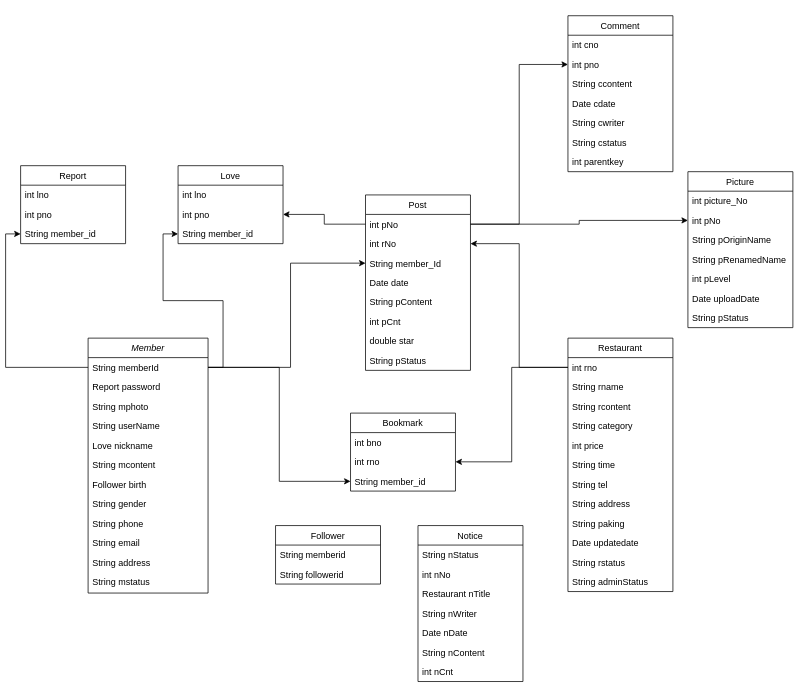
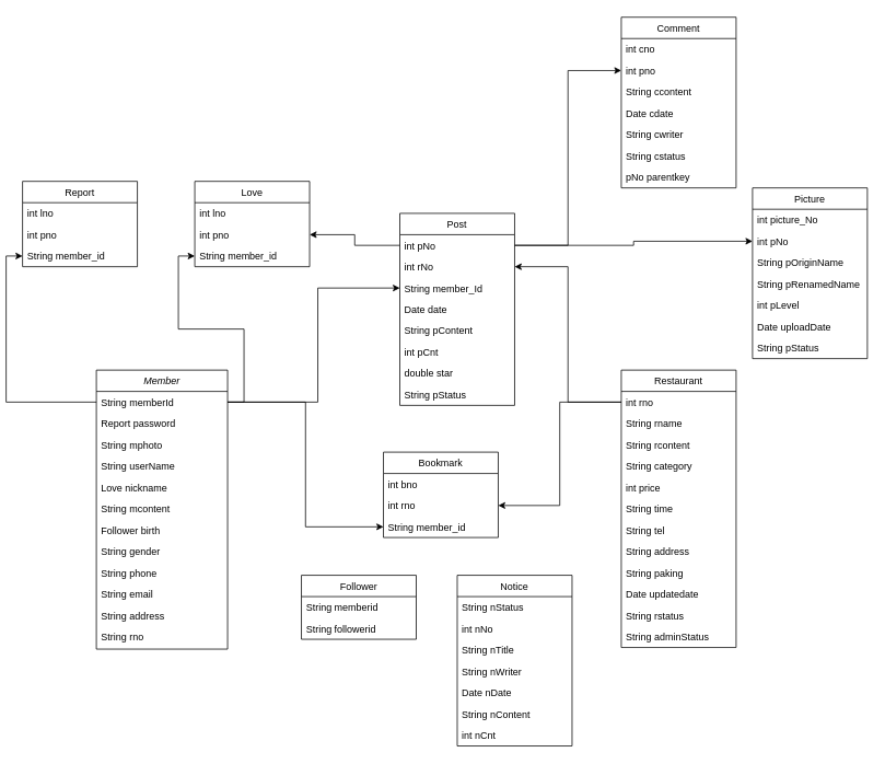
  <mxCell id="0" />
  <mxCell id="1" parent="0" />
  <mxCell id="2" style="edgeStyle=orthogonalEdgeStyle;rounded=0;orthogonalLoop=1;jettySize=auto;html=1;exitX=0;exitY=0.5;exitDx=0;exitDy=0;" edge="1" parent="1" source="46" target="26"><mxGeometry relative="1" as="geometry" /></mxCell>
  <mxCell id="3" style="edgeStyle=orthogonalEdgeStyle;rounded=0;orthogonalLoop=1;jettySize=auto;html=1;" edge="1" parent="1" source="12" target="27"><mxGeometry relative="1" as="geometry"><Array as="points"><mxPoint x="380" y="489" /><mxPoint x="380" y="350" /></Array></mxGeometry></mxCell>
  <mxCell id="4" style="edgeStyle=orthogonalEdgeStyle;rounded=0;orthogonalLoop=1;jettySize=auto;html=1;" edge="1" parent="1" source="46" target="43"><mxGeometry relative="1" as="geometry" /></mxCell>
  <mxCell id="5" style="edgeStyle=orthogonalEdgeStyle;rounded=0;orthogonalLoop=1;jettySize=auto;html=1;" edge="1" parent="1" source="12" target="36"><mxGeometry relative="1" as="geometry" /></mxCell>
  <mxCell id="6" style="edgeStyle=orthogonalEdgeStyle;rounded=0;orthogonalLoop=1;jettySize=auto;html=1;entryX=1;entryY=0.5;entryDx=0;entryDy=0;" edge="1" parent="1" source="25" target="35"><mxGeometry relative="1" as="geometry" /></mxCell>
  <mxCell id="7" style="edgeStyle=orthogonalEdgeStyle;rounded=0;orthogonalLoop=1;jettySize=auto;html=1;entryX=0;entryY=0.5;entryDx=0;entryDy=0;" edge="1" parent="1" source="12" target="40"><mxGeometry relative="1" as="geometry" /></mxCell>
  <mxCell id="8" style="edgeStyle=orthogonalEdgeStyle;rounded=0;orthogonalLoop=1;jettySize=auto;html=1;" edge="1" parent="1" source="12" target="44"><mxGeometry relative="1" as="geometry" /></mxCell>
  <mxCell id="9" style="edgeStyle=orthogonalEdgeStyle;rounded=0;orthogonalLoop=1;jettySize=auto;html=1;entryX=0;entryY=0.5;entryDx=0;entryDy=0;" edge="1" parent="1" source="25" target="60"><mxGeometry relative="1" as="geometry" /></mxCell>
  <mxCell id="10" style="edgeStyle=orthogonalEdgeStyle;rounded=0;orthogonalLoop=1;jettySize=auto;html=1;" edge="1" parent="1" source="25" target="68"><mxGeometry relative="1" as="geometry" /></mxCell>
  <mxCell id="11" value="Member&#10;" style="swimlane;fontStyle=2;align=center;verticalAlign=top;childLayout=stackLayout;horizontal=1;startSize=26;horizontalStack=0;resizeParent=1;resizeLast=0;collapsible=1;marginBottom=0;rounded=0;shadow=0;strokeWidth=1;" vertex="1" parent="1"><mxGeometry x="110" y="450" width="160" height="340" as="geometry"><mxRectangle x="230" y="140" width="160" height="26" as="alternateBounds" /></mxGeometry></mxCell>
  <mxCell id="12" value="String memberId" style="text;align=left;verticalAlign=top;spacingLeft=4;spacingRight=4;overflow=hidden;rotatable=0;points=[[0,0.5],[1,0.5]];portConstraint=eastwest;" vertex="1" parent="11"><mxGeometry y="26" width="160" height="26" as="geometry" /></mxCell>
  <mxCell id="13" value="Report password" style="text;align=left;verticalAlign=top;spacingLeft=4;spacingRight=4;overflow=hidden;rotatable=0;points=[[0,0.5],[1,0.5]];portConstraint=eastwest;rounded=0;shadow=0;html=0;" vertex="1" parent="11"><mxGeometry y="52" width="160" height="26" as="geometry" /></mxCell>
  <mxCell id="14" value="String mphoto" style="text;align=left;verticalAlign=top;spacingLeft=4;spacingRight=4;overflow=hidden;rotatable=0;points=[[0,0.5],[1,0.5]];portConstraint=eastwest;rounded=0;shadow=0;html=0;" vertex="1" parent="11"><mxGeometry y="78" width="160" height="26" as="geometry" /></mxCell>
  <mxCell id="15" value="String userName" style="text;align=left;verticalAlign=top;spacingLeft=4;spacingRight=4;overflow=hidden;rotatable=0;points=[[0,0.5],[1,0.5]];portConstraint=eastwest;rounded=0;shadow=0;html=0;" vertex="1" parent="11"><mxGeometry y="104" width="160" height="26" as="geometry" /></mxCell>
  <mxCell id="16" value="Love nickname" style="text;align=left;verticalAlign=top;spacingLeft=4;spacingRight=4;overflow=hidden;rotatable=0;points=[[0,0.5],[1,0.5]];portConstraint=eastwest;rounded=0;shadow=0;html=0;" vertex="1" parent="11"><mxGeometry y="130" width="160" height="26" as="geometry" /></mxCell>
  <mxCell id="17" value="String mcontent" style="text;align=left;verticalAlign=top;spacingLeft=4;spacingRight=4;overflow=hidden;rotatable=0;points=[[0,0.5],[1,0.5]];portConstraint=eastwest;" vertex="1" parent="11"><mxGeometry y="156" width="160" height="26" as="geometry" /></mxCell>
  <mxCell id="18" value="Follower birth" style="text;align=left;verticalAlign=top;spacingLeft=4;spacingRight=4;overflow=hidden;rotatable=0;points=[[0,0.5],[1,0.5]];portConstraint=eastwest;" vertex="1" parent="11"><mxGeometry y="182" width="160" height="26" as="geometry" /></mxCell>
  <mxCell id="19" value="String gender" style="text;align=left;verticalAlign=top;spacingLeft=4;spacingRight=4;overflow=hidden;rotatable=0;points=[[0,0.5],[1,0.5]];portConstraint=eastwest;rounded=0;shadow=0;html=0;" vertex="1" parent="11"><mxGeometry y="208" width="160" height="26" as="geometry" /></mxCell>
  <mxCell id="20" value="String phone" style="text;align=left;verticalAlign=top;spacingLeft=4;spacingRight=4;overflow=hidden;rotatable=0;points=[[0,0.5],[1,0.5]];portConstraint=eastwest;" vertex="1" parent="11"><mxGeometry y="234" width="160" height="26" as="geometry" /></mxCell>
  <mxCell id="21" value="String email" style="text;align=left;verticalAlign=top;spacingLeft=4;spacingRight=4;overflow=hidden;rotatable=0;points=[[0,0.5],[1,0.5]];portConstraint=eastwest;" vertex="1" parent="11"><mxGeometry y="260" width="160" height="26" as="geometry" /></mxCell>
  <mxCell id="22" value="String address" style="text;align=left;verticalAlign=top;spacingLeft=4;spacingRight=4;overflow=hidden;rotatable=0;points=[[0,0.5],[1,0.5]];portConstraint=eastwest;" vertex="1" parent="11"><mxGeometry y="286" width="160" height="26" as="geometry" /></mxCell>
- <mxCell id="23" value="String mstatus" style="text;align=left;verticalAlign=top;spacingLeft=4;spacingRight=4;overflow=hidden;rotatable=0;points=[[0,0.5],[1,0.5]];portConstraint=eastwest;" vertex="1" parent="11"><mxGeometry y="312" width="160" height="26" as="geometry" /></mxCell>
+ <mxCell id="23" value="String rno" style="text;align=left;verticalAlign=top;spacingLeft=4;spacingRight=4;overflow=hidden;rotatable=0;points=[[0,0.5],[1,0.5]];portConstraint=eastwest;" vertex="1" parent="11"><mxGeometry y="312" width="160" height="26" as="geometry" /></mxCell>
  <mxCell id="24" value="Post" style="swimlane;fontStyle=0;childLayout=stackLayout;horizontal=1;startSize=26;fillColor=none;horizontalStack=0;resizeParent=1;resizeParentMax=0;resizeLast=0;collapsible=1;marginBottom=0;" vertex="1" parent="1"><mxGeometry x="480" y="259" width="140" height="234" as="geometry" /></mxCell>
  <mxCell id="25" value="int pNo" style="text;strokeColor=none;fillColor=none;align=left;verticalAlign=top;spacingLeft=4;spacingRight=4;overflow=hidden;rotatable=0;points=[[0,0.5],[1,0.5]];portConstraint=eastwest;" vertex="1" parent="24"><mxGeometry y="26" width="140" height="26" as="geometry" /></mxCell>
  <mxCell id="26" value="int rNo" style="text;strokeColor=none;fillColor=none;align=left;verticalAlign=top;spacingLeft=4;spacingRight=4;overflow=hidden;rotatable=0;points=[[0,0.5],[1,0.5]];portConstraint=eastwest;" vertex="1" parent="24"><mxGeometry y="52" width="140" height="26" as="geometry" /></mxCell>
  <mxCell id="27" value="String member_Id" style="text;strokeColor=none;fillColor=none;align=left;verticalAlign=top;spacingLeft=4;spacingRight=4;overflow=hidden;rotatable=0;points=[[0,0.5],[1,0.5]];portConstraint=eastwest;" vertex="1" parent="24"><mxGeometry y="78" width="140" height="26" as="geometry" /></mxCell>
  <mxCell id="28" value="Date date" style="text;strokeColor=none;fillColor=none;align=left;verticalAlign=top;spacingLeft=4;spacingRight=4;overflow=hidden;rotatable=0;points=[[0,0.5],[1,0.5]];portConstraint=eastwest;" vertex="1" parent="24"><mxGeometry y="104" width="140" height="26" as="geometry" /></mxCell>
  <mxCell id="29" value="String pContent" style="text;strokeColor=none;fillColor=none;align=left;verticalAlign=top;spacingLeft=4;spacingRight=4;overflow=hidden;rotatable=0;points=[[0,0.5],[1,0.5]];portConstraint=eastwest;" vertex="1" parent="24"><mxGeometry y="130" width="140" height="26" as="geometry" /></mxCell>
  <mxCell id="30" value="int pCnt" style="text;strokeColor=none;fillColor=none;align=left;verticalAlign=top;spacingLeft=4;spacingRight=4;overflow=hidden;rotatable=0;points=[[0,0.5],[1,0.5]];portConstraint=eastwest;" vertex="1" parent="24"><mxGeometry y="156" width="140" height="26" as="geometry" /></mxCell>
  <mxCell id="31" value="double star" style="text;strokeColor=none;fillColor=none;align=left;verticalAlign=top;spacingLeft=4;spacingRight=4;overflow=hidden;rotatable=0;points=[[0,0.5],[1,0.5]];portConstraint=eastwest;" vertex="1" parent="24"><mxGeometry y="182" width="140" height="26" as="geometry" /></mxCell>
  <mxCell id="32" value="String pStatus" style="text;strokeColor=none;fillColor=none;align=left;verticalAlign=top;spacingLeft=4;spacingRight=4;overflow=hidden;rotatable=0;points=[[0,0.5],[1,0.5]];portConstraint=eastwest;" vertex="1" parent="24"><mxGeometry y="208" width="140" height="26" as="geometry" /></mxCell>
  <mxCell id="33" value="Love" style="swimlane;fontStyle=0;childLayout=stackLayout;horizontal=1;startSize=26;fillColor=none;horizontalStack=0;resizeParent=1;resizeParentMax=0;resizeLast=0;collapsible=1;marginBottom=0;" vertex="1" parent="1"><mxGeometry x="230" y="220" width="140" height="104" as="geometry" /></mxCell>
  <mxCell id="34" value="int lno" style="text;strokeColor=none;fillColor=none;align=left;verticalAlign=top;spacingLeft=4;spacingRight=4;overflow=hidden;rotatable=0;points=[[0,0.5],[1,0.5]];portConstraint=eastwest;" vertex="1" parent="33"><mxGeometry y="26" width="140" height="26" as="geometry" /></mxCell>
  <mxCell id="35" value="int pno" style="text;strokeColor=none;fillColor=none;align=left;verticalAlign=top;spacingLeft=4;spacingRight=4;overflow=hidden;rotatable=0;points=[[0,0.5],[1,0.5]];portConstraint=eastwest;" vertex="1" parent="33"><mxGeometry y="52" width="140" height="26" as="geometry" /></mxCell>
  <mxCell id="36" value="String member_id" style="text;strokeColor=none;fillColor=none;align=left;verticalAlign=top;spacingLeft=4;spacingRight=4;overflow=hidden;rotatable=0;points=[[0,0.5],[1,0.5]];portConstraint=eastwest;" vertex="1" parent="33"><mxGeometry y="78" width="140" height="26" as="geometry" /></mxCell>
  <mxCell id="37" value="Report" style="swimlane;fontStyle=0;childLayout=stackLayout;horizontal=1;startSize=26;fillColor=none;horizontalStack=0;resizeParent=1;resizeParentMax=0;resizeLast=0;collapsible=1;marginBottom=0;" vertex="1" parent="1"><mxGeometry x="20" y="220" width="140" height="104" as="geometry" /></mxCell>
  <mxCell id="38" value="int lno" style="text;strokeColor=none;fillColor=none;align=left;verticalAlign=top;spacingLeft=4;spacingRight=4;overflow=hidden;rotatable=0;points=[[0,0.5],[1,0.5]];portConstraint=eastwest;" vertex="1" parent="37"><mxGeometry y="26" width="140" height="26" as="geometry" /></mxCell>
  <mxCell id="39" value="int pno" style="text;strokeColor=none;fillColor=none;align=left;verticalAlign=top;spacingLeft=4;spacingRight=4;overflow=hidden;rotatable=0;points=[[0,0.5],[1,0.5]];portConstraint=eastwest;" vertex="1" parent="37"><mxGeometry y="52" width="140" height="26" as="geometry" /></mxCell>
  <mxCell id="40" value="String member_id" style="text;strokeColor=none;fillColor=none;align=left;verticalAlign=top;spacingLeft=4;spacingRight=4;overflow=hidden;rotatable=0;points=[[0,0.5],[1,0.5]];portConstraint=eastwest;" vertex="1" parent="37"><mxGeometry y="78" width="140" height="26" as="geometry" /></mxCell>
  <mxCell id="41" value="Bookmark" style="swimlane;fontStyle=0;childLayout=stackLayout;horizontal=1;startSize=26;fillColor=none;horizontalStack=0;resizeParent=1;resizeParentMax=0;resizeLast=0;collapsible=1;marginBottom=0;" vertex="1" parent="1"><mxGeometry x="460" y="550" width="140" height="104" as="geometry" /></mxCell>
  <mxCell id="42" value="int bno" style="text;strokeColor=none;fillColor=none;align=left;verticalAlign=top;spacingLeft=4;spacingRight=4;overflow=hidden;rotatable=0;points=[[0,0.5],[1,0.5]];portConstraint=eastwest;" vertex="1" parent="41"><mxGeometry y="26" width="140" height="26" as="geometry" /></mxCell>
  <mxCell id="43" value="int rno" style="text;strokeColor=none;fillColor=none;align=left;verticalAlign=top;spacingLeft=4;spacingRight=4;overflow=hidden;rotatable=0;points=[[0,0.5],[1,0.5]];portConstraint=eastwest;" vertex="1" parent="41"><mxGeometry y="52" width="140" height="26" as="geometry" /></mxCell>
  <mxCell id="44" value="String member_id" style="text;strokeColor=none;fillColor=none;align=left;verticalAlign=top;spacingLeft=4;spacingRight=4;overflow=hidden;rotatable=0;points=[[0,0.5],[1,0.5]];portConstraint=eastwest;" vertex="1" parent="41"><mxGeometry y="78" width="140" height="26" as="geometry" /></mxCell>
  <mxCell id="45" value="Restaurant" style="swimlane;fontStyle=0;childLayout=stackLayout;horizontal=1;startSize=26;fillColor=none;horizontalStack=0;resizeParent=1;resizeParentMax=0;resizeLast=0;collapsible=1;marginBottom=0;" vertex="1" parent="1"><mxGeometry x="750" y="450" width="140" height="338" as="geometry" /></mxCell>
  <mxCell id="46" value="int rno" style="text;strokeColor=none;fillColor=none;align=left;verticalAlign=top;spacingLeft=4;spacingRight=4;overflow=hidden;rotatable=0;points=[[0,0.5],[1,0.5]];portConstraint=eastwest;" vertex="1" parent="45"><mxGeometry y="26" width="140" height="26" as="geometry" /></mxCell>
  <mxCell id="47" value="String rname" style="text;strokeColor=none;fillColor=none;align=left;verticalAlign=top;spacingLeft=4;spacingRight=4;overflow=hidden;rotatable=0;points=[[0,0.5],[1,0.5]];portConstraint=eastwest;" vertex="1" parent="45"><mxGeometry y="52" width="140" height="26" as="geometry" /></mxCell>
  <mxCell id="48" value="String rcontent" style="text;strokeColor=none;fillColor=none;align=left;verticalAlign=top;spacingLeft=4;spacingRight=4;overflow=hidden;rotatable=0;points=[[0,0.5],[1,0.5]];portConstraint=eastwest;" vertex="1" parent="45"><mxGeometry y="78" width="140" height="26" as="geometry" /></mxCell>
  <mxCell id="49" value="String category" style="text;strokeColor=none;fillColor=none;align=left;verticalAlign=top;spacingLeft=4;spacingRight=4;overflow=hidden;rotatable=0;points=[[0,0.5],[1,0.5]];portConstraint=eastwest;" vertex="1" parent="45"><mxGeometry y="104" width="140" height="26" as="geometry" /></mxCell>
  <mxCell id="50" value="int price" style="text;strokeColor=none;fillColor=none;align=left;verticalAlign=top;spacingLeft=4;spacingRight=4;overflow=hidden;rotatable=0;points=[[0,0.5],[1,0.5]];portConstraint=eastwest;" vertex="1" parent="45"><mxGeometry y="130" width="140" height="26" as="geometry" /></mxCell>
  <mxCell id="51" value="String time" style="text;strokeColor=none;fillColor=none;align=left;verticalAlign=top;spacingLeft=4;spacingRight=4;overflow=hidden;rotatable=0;points=[[0,0.5],[1,0.5]];portConstraint=eastwest;" vertex="1" parent="45"><mxGeometry y="156" width="140" height="26" as="geometry" /></mxCell>
  <mxCell id="52" value="String tel" style="text;strokeColor=none;fillColor=none;align=left;verticalAlign=top;spacingLeft=4;spacingRight=4;overflow=hidden;rotatable=0;points=[[0,0.5],[1,0.5]];portConstraint=eastwest;" vertex="1" parent="45"><mxGeometry y="182" width="140" height="26" as="geometry" /></mxCell>
  <mxCell id="53" value="String address" style="text;strokeColor=none;fillColor=none;align=left;verticalAlign=top;spacingLeft=4;spacingRight=4;overflow=hidden;rotatable=0;points=[[0,0.5],[1,0.5]];portConstraint=eastwest;" vertex="1" parent="45"><mxGeometry y="208" width="140" height="26" as="geometry" /></mxCell>
  <mxCell id="54" value="String paking" style="text;strokeColor=none;fillColor=none;align=left;verticalAlign=top;spacingLeft=4;spacingRight=4;overflow=hidden;rotatable=0;points=[[0,0.5],[1,0.5]];portConstraint=eastwest;" vertex="1" parent="45"><mxGeometry y="234" width="140" height="26" as="geometry" /></mxCell>
  <mxCell id="55" value="Date updatedate" style="text;strokeColor=none;fillColor=none;align=left;verticalAlign=top;spacingLeft=4;spacingRight=4;overflow=hidden;rotatable=0;points=[[0,0.5],[1,0.5]];portConstraint=eastwest;" vertex="1" parent="45"><mxGeometry y="260" width="140" height="26" as="geometry" /></mxCell>
  <mxCell id="56" value="String rstatus" style="text;strokeColor=none;fillColor=none;align=left;verticalAlign=top;spacingLeft=4;spacingRight=4;overflow=hidden;rotatable=0;points=[[0,0.5],[1,0.5]];portConstraint=eastwest;" vertex="1" parent="45"><mxGeometry y="286" width="140" height="26" as="geometry" /></mxCell>
  <mxCell id="57" value="String adminStatus" style="text;strokeColor=none;fillColor=none;align=left;verticalAlign=top;spacingLeft=4;spacingRight=4;overflow=hidden;rotatable=0;points=[[0,0.5],[1,0.5]];portConstraint=eastwest;" vertex="1" parent="45"><mxGeometry y="312" width="140" height="26" as="geometry" /></mxCell>
  <mxCell id="58" value="Comment" style="swimlane;fontStyle=0;childLayout=stackLayout;horizontal=1;startSize=26;fillColor=none;horizontalStack=0;resizeParent=1;resizeParentMax=0;resizeLast=0;collapsible=1;marginBottom=0;" vertex="1" parent="1"><mxGeometry x="750" y="20" width="140" height="208" as="geometry" /></mxCell>
  <mxCell id="59" value="int cno" style="text;strokeColor=none;fillColor=none;align=left;verticalAlign=top;spacingLeft=4;spacingRight=4;overflow=hidden;rotatable=0;points=[[0,0.5],[1,0.5]];portConstraint=eastwest;" vertex="1" parent="58"><mxGeometry y="26" width="140" height="26" as="geometry" /></mxCell>
  <mxCell id="60" value="int pno" style="text;strokeColor=none;fillColor=none;align=left;verticalAlign=top;spacingLeft=4;spacingRight=4;overflow=hidden;rotatable=0;points=[[0,0.5],[1,0.5]];portConstraint=eastwest;" vertex="1" parent="58"><mxGeometry y="52" width="140" height="26" as="geometry" /></mxCell>
  <mxCell id="61" value="String ccontent" style="text;strokeColor=none;fillColor=none;align=left;verticalAlign=top;spacingLeft=4;spacingRight=4;overflow=hidden;rotatable=0;points=[[0,0.5],[1,0.5]];portConstraint=eastwest;" vertex="1" parent="58"><mxGeometry y="78" width="140" height="26" as="geometry" /></mxCell>
  <mxCell id="62" value="Date cdate" style="text;strokeColor=none;fillColor=none;align=left;verticalAlign=top;spacingLeft=4;spacingRight=4;overflow=hidden;rotatable=0;points=[[0,0.5],[1,0.5]];portConstraint=eastwest;" vertex="1" parent="58"><mxGeometry y="104" width="140" height="26" as="geometry" /></mxCell>
  <mxCell id="63" value="String cwriter" style="text;strokeColor=none;fillColor=none;align=left;verticalAlign=top;spacingLeft=4;spacingRight=4;overflow=hidden;rotatable=0;points=[[0,0.5],[1,0.5]];portConstraint=eastwest;" vertex="1" parent="58"><mxGeometry y="130" width="140" height="26" as="geometry" /></mxCell>
  <mxCell id="64" value="String cstatus" style="text;strokeColor=none;fillColor=none;align=left;verticalAlign=top;spacingLeft=4;spacingRight=4;overflow=hidden;rotatable=0;points=[[0,0.5],[1,0.5]];portConstraint=eastwest;" vertex="1" parent="58"><mxGeometry y="156" width="140" height="26" as="geometry" /></mxCell>
- <mxCell id="65" value="int parentkey" style="text;strokeColor=none;fillColor=none;align=left;verticalAlign=top;spacingLeft=4;spacingRight=4;overflow=hidden;rotatable=0;points=[[0,0.5],[1,0.5]];portConstraint=eastwest;" vertex="1" parent="58"><mxGeometry y="182" width="140" height="26" as="geometry" /></mxCell>
+ <mxCell id="65" value="pNo parentkey" style="text;strokeColor=none;fillColor=none;align=left;verticalAlign=top;spacingLeft=4;spacingRight=4;overflow=hidden;rotatable=0;points=[[0,0.5],[1,0.5]];portConstraint=eastwest;" vertex="1" parent="58"><mxGeometry y="182" width="140" height="26" as="geometry" /></mxCell>
  <mxCell id="66" value="Picture" style="swimlane;fontStyle=0;childLayout=stackLayout;horizontal=1;startSize=26;fillColor=none;horizontalStack=0;resizeParent=1;resizeParentMax=0;resizeLast=0;collapsible=1;marginBottom=0;" vertex="1" parent="1"><mxGeometry x="910" y="228" width="140" height="208" as="geometry" /></mxCell>
  <mxCell id="67" value="int picture_No" style="text;strokeColor=none;fillColor=none;align=left;verticalAlign=top;spacingLeft=4;spacingRight=4;overflow=hidden;rotatable=0;points=[[0,0.5],[1,0.5]];portConstraint=eastwest;" vertex="1" parent="66"><mxGeometry y="26" width="140" height="26" as="geometry" /></mxCell>
  <mxCell id="68" value="int pNo" style="text;strokeColor=none;fillColor=none;align=left;verticalAlign=top;spacingLeft=4;spacingRight=4;overflow=hidden;rotatable=0;points=[[0,0.5],[1,0.5]];portConstraint=eastwest;" vertex="1" parent="66"><mxGeometry y="52" width="140" height="26" as="geometry" /></mxCell>
  <mxCell id="69" value="String pOriginName" style="text;strokeColor=none;fillColor=none;align=left;verticalAlign=top;spacingLeft=4;spacingRight=4;overflow=hidden;rotatable=0;points=[[0,0.5],[1,0.5]];portConstraint=eastwest;" vertex="1" parent="66"><mxGeometry y="78" width="140" height="26" as="geometry" /></mxCell>
  <mxCell id="70" value="String pRenamedName" style="text;strokeColor=none;fillColor=none;align=left;verticalAlign=top;spacingLeft=4;spacingRight=4;overflow=hidden;rotatable=0;points=[[0,0.5],[1,0.5]];portConstraint=eastwest;" vertex="1" parent="66"><mxGeometry y="104" width="140" height="26" as="geometry" /></mxCell>
  <mxCell id="71" value="int pLevel" style="text;strokeColor=none;fillColor=none;align=left;verticalAlign=top;spacingLeft=4;spacingRight=4;overflow=hidden;rotatable=0;points=[[0,0.5],[1,0.5]];portConstraint=eastwest;" vertex="1" parent="66"><mxGeometry y="130" width="140" height="26" as="geometry" /></mxCell>
  <mxCell id="72" value="Date uploadDate" style="text;strokeColor=none;fillColor=none;align=left;verticalAlign=top;spacingLeft=4;spacingRight=4;overflow=hidden;rotatable=0;points=[[0,0.5],[1,0.5]];portConstraint=eastwest;" vertex="1" parent="66"><mxGeometry y="156" width="140" height="26" as="geometry" /></mxCell>
  <mxCell id="73" value="String pStatus" style="text;strokeColor=none;fillColor=none;align=left;verticalAlign=top;spacingLeft=4;spacingRight=4;overflow=hidden;rotatable=0;points=[[0,0.5],[1,0.5]];portConstraint=eastwest;" vertex="1" parent="66"><mxGeometry y="182" width="140" height="26" as="geometry" /></mxCell>
  <mxCell id="74" value="Notice" style="swimlane;fontStyle=0;childLayout=stackLayout;horizontal=1;startSize=26;fillColor=none;horizontalStack=0;resizeParent=1;resizeParentMax=0;resizeLast=0;collapsible=1;marginBottom=0;" vertex="1" parent="1"><mxGeometry x="550" y="700" width="140" height="208" as="geometry" /></mxCell>
  <mxCell id="75" value="String nStatus" style="text;strokeColor=none;fillColor=none;align=left;verticalAlign=top;spacingLeft=4;spacingRight=4;overflow=hidden;rotatable=0;points=[[0,0.5],[1,0.5]];portConstraint=eastwest;" vertex="1" parent="74"><mxGeometry y="26" width="140" height="26" as="geometry" /></mxCell>
  <mxCell id="76" value="int nNo" style="text;strokeColor=none;fillColor=none;align=left;verticalAlign=top;spacingLeft=4;spacingRight=4;overflow=hidden;rotatable=0;points=[[0,0.5],[1,0.5]];portConstraint=eastwest;" vertex="1" parent="74"><mxGeometry y="52" width="140" height="26" as="geometry" /></mxCell>
- <mxCell id="77" value="Restaurant nTitle" style="text;strokeColor=none;fillColor=none;align=left;verticalAlign=top;spacingLeft=4;spacingRight=4;overflow=hidden;rotatable=0;points=[[0,0.5],[1,0.5]];portConstraint=eastwest;" vertex="1" parent="74"><mxGeometry y="78" width="140" height="26" as="geometry" /></mxCell>
+ <mxCell id="77" value="String nTitle" style="text;strokeColor=none;fillColor=none;align=left;verticalAlign=top;spacingLeft=4;spacingRight=4;overflow=hidden;rotatable=0;points=[[0,0.5],[1,0.5]];portConstraint=eastwest;" vertex="1" parent="74"><mxGeometry y="78" width="140" height="26" as="geometry" /></mxCell>
  <mxCell id="78" value="String nWriter" style="text;strokeColor=none;fillColor=none;align=left;verticalAlign=top;spacingLeft=4;spacingRight=4;overflow=hidden;rotatable=0;points=[[0,0.5],[1,0.5]];portConstraint=eastwest;" vertex="1" parent="74"><mxGeometry y="104" width="140" height="26" as="geometry" /></mxCell>
  <mxCell id="79" value="Date nDate" style="text;strokeColor=none;fillColor=none;align=left;verticalAlign=top;spacingLeft=4;spacingRight=4;overflow=hidden;rotatable=0;points=[[0,0.5],[1,0.5]];portConstraint=eastwest;" vertex="1" parent="74"><mxGeometry y="130" width="140" height="26" as="geometry" /></mxCell>
  <mxCell id="80" value="String nContent" style="text;strokeColor=none;fillColor=none;align=left;verticalAlign=top;spacingLeft=4;spacingRight=4;overflow=hidden;rotatable=0;points=[[0,0.5],[1,0.5]];portConstraint=eastwest;" vertex="1" parent="74"><mxGeometry y="156" width="140" height="26" as="geometry" /></mxCell>
  <mxCell id="81" value="int nCnt" style="text;strokeColor=none;fillColor=none;align=left;verticalAlign=top;spacingLeft=4;spacingRight=4;overflow=hidden;rotatable=0;points=[[0,0.5],[1,0.5]];portConstraint=eastwest;" vertex="1" parent="74"><mxGeometry y="182" width="140" height="26" as="geometry" /></mxCell>
  <mxCell id="82" value="Follower" style="swimlane;fontStyle=0;childLayout=stackLayout;horizontal=1;startSize=26;fillColor=none;horizontalStack=0;resizeParent=1;resizeParentMax=0;resizeLast=0;collapsible=1;marginBottom=0;" vertex="1" parent="1"><mxGeometry x="360" y="700" width="140" height="78" as="geometry" /></mxCell>
  <mxCell id="83" value="String memberid" style="text;strokeColor=none;fillColor=none;align=left;verticalAlign=top;spacingLeft=4;spacingRight=4;overflow=hidden;rotatable=0;points=[[0,0.5],[1,0.5]];portConstraint=eastwest;" vertex="1" parent="82"><mxGeometry y="26" width="140" height="26" as="geometry" /></mxCell>
  <mxCell id="84" value="String followerid" style="text;strokeColor=none;fillColor=none;align=left;verticalAlign=top;spacingLeft=4;spacingRight=4;overflow=hidden;rotatable=0;points=[[0,0.5],[1,0.5]];portConstraint=eastwest;" vertex="1" parent="82"><mxGeometry y="52" width="140" height="26" as="geometry" /></mxCell>
